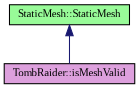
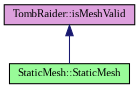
  digraph {
    rankdir=TB
    fontname="Liberation Serif"
    node [color=black fontname="Liberation Serif" fontsize=10 shape=record style=filled]
    n1 [fillcolor=plum fontcolor=black height=0.2 label="TombRaider::isMeshValid" width=0.4]
    n2 [fillcolor=palegreen height=0.2 label="StaticMesh::StaticMesh" width=0.4]
-   n2 -> n1 [color=midnightblue dir=back fontname="Liberation Serif" fontsize=10 labelfontname=Helvetica labelfontsize=10 style=solid]
+   n1 -> n2 [color=midnightblue dir=back fontname="Liberation Serif" fontsize=10 labelfontname=Helvetica labelfontsize=10 style=solid]
  }
